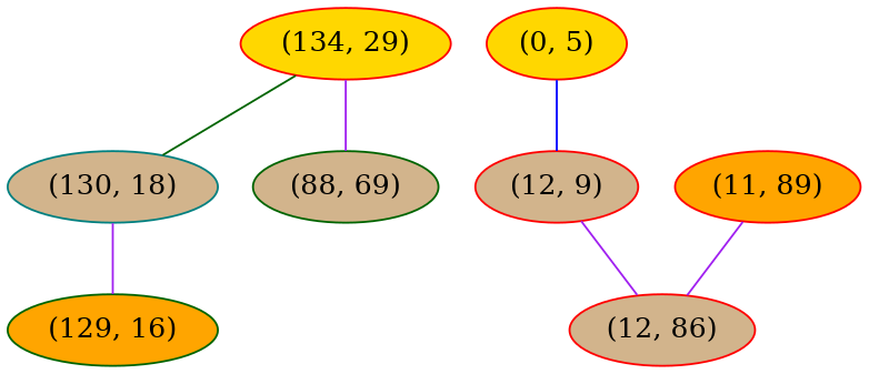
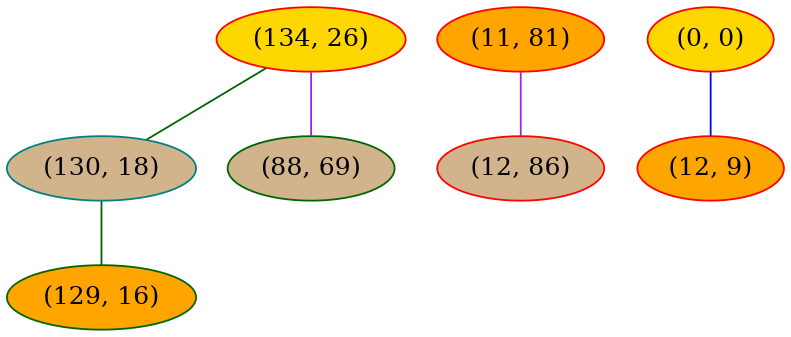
  graph {
    node [color=red fillcolor=tan style=filled]
    edge [color=purple weight=1]
    "(130, 18)" [color=teal]
    "(129, 16)" [color=darkgreen fillcolor=orange]
    "(88, 69)" [color=darkgreen]
-   "(134, 26)" [fillcolor=gold label="(134, 29)"]
+   "(134, 26)" [fillcolor=gold]
    "(12, 86)"
-   "(0, 0)" [fillcolor=gold label="(0, 5)"]
-   "(12, 9)"
-   "(11, 89)" [fillcolor=orange]
-   "(130, 18)" -- "(129, 16)"
+   "(0, 0)" [fillcolor=gold]
+   "(12, 9)" [fillcolor=orange]
+   "(11, 89)" [fillcolor=orange label="(11, 81)"]
+   "(130, 18)" -- "(129, 16)" [color=darkgreen]
    "(134, 26)" -- "(130, 18)" [color=darkgreen]
    "(134, 26)" -- "(88, 69)" [weight=2]
    "(0, 0)" -- "(12, 9)" [color=blue weight=4]
-   "(12, 9)" -- "(12, 86)"
    "(11, 89)" -- "(12, 86)"
  }
